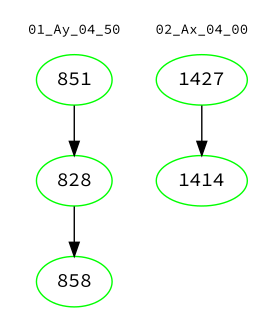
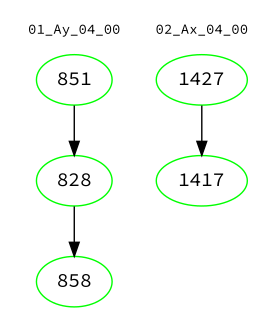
  digraph {
    fontname="Source Code Pro"
    node [color=green fontname="Source Code Pro"]
    edge [color=black fontname="Source Code Pro"]
    n1 [label=851]
    n2 [label=828]
    n3 [label=858]
    n4 [label=1427]
-   n5 [label=1414]
+   n5 [label=1417]
    subgraph cluster_1 {
      color=white
      fontsize=10
-     label="01_Ay_04_50"
+     label="01_Ay_04_00"
      n1
      n2
      n3
    }
    subgraph cluster_2 {
      color=white
      fontsize=10
      label="02_Ax_04_00"
      n4
      n5
    }
    n1 -> n2
    n2 -> n3
    n4 -> n5
  }
